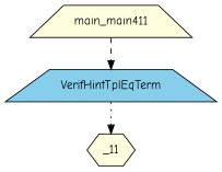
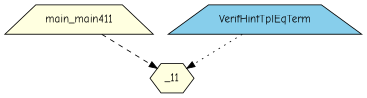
  digraph {
    fontname="Comic Neue"
    node [fillcolor=lightyellow fontname="Comic Neue" shape=trapezium style=filled]
    edge [fontname="Comic Neue"]
    n1 [label=main_main411]
    n2 [fillcolor=skyblue label=VerifHintTplEqTerm]
    n3 [label=_11 shape=hexagon]
-   n1 -> n2 [style=dashed]
+   n1 -> n3 [style=dashed]
    n2 -> n3 [style=dotted]
  }
